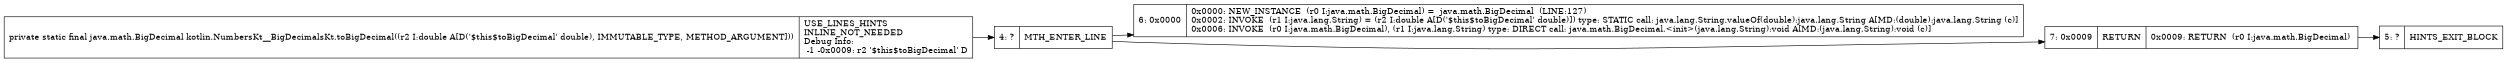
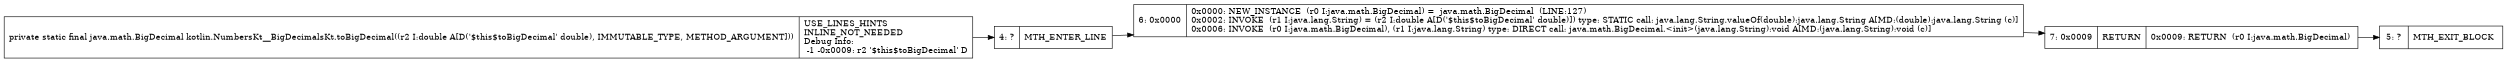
  digraph {
    rankdir=LR
    node [shape=record]
    n1 [label="{4\:\ ?|MTH_ENTER_LINE\l}"]
    n2 [label="{6\:\ 0x0000|0x0000: NEW_INSTANCE  (r0 I:java.math.BigDecimal) =  java.math.BigDecimal  (LINE:127)\l0x0002: INVOKE  (r1 I:java.lang.String) = (r2 I:double A[D('$this$toBigDecimal' double)]) type: STATIC call: java.lang.String.valueOf(double):java.lang.String A[MD:(double):java.lang.String (c)]\l0x0006: INVOKE  (r0 I:java.math.BigDecimal), (r1 I:java.lang.String) type: DIRECT call: java.math.BigDecimal.\<init\>(java.lang.String):void A[MD:(java.lang.String):void (c)]\l}"]
    n3 [label="{7\:\ 0x0009|RETURN\l|0x0009: RETURN  (r0 I:java.math.BigDecimal) \l}"]
-   n4 [label="{5\:\ ?|HINTS_EXIT_BLOCK\l}"]
+   n4 [label="{5\:\ ?|MTH_EXIT_BLOCK\l}"]
    n5 [label="{private static final java.math.BigDecimal kotlin.NumbersKt__BigDecimalsKt.toBigDecimal((r2 I:double A[D('$this$toBigDecimal' double), IMMUTABLE_TYPE, METHOD_ARGUMENT]))  | USE_LINES_HINTS\lINLINE_NOT_NEEDED\lDebug Info:\l  \-1 \-0x0009: r2 '$this$toBigDecimal' D\l}"]
    n1 -> n2
-   n1 -> n3
+   n2 -> n3
    n3 -> n4
    n5 -> n1
  }
